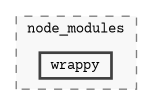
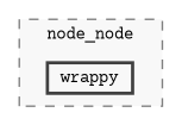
  digraph {
    compound=true
    fontname="Courier Prime"
    n1 [color=grey25 fillcolor="#f8f8f8" fontname="Courier Prime" fontsize=10 height=0.2 label=wrappy shape=box style="filled,bold" width=0.4]
    subgraph cluster_1 {
      bgcolor="#f8f8f8"
      fontsize=10
-     label=node_modules
+     label=node_node
      pencolor=grey50
      style="filled,dashed"
      n1
    }
  }
